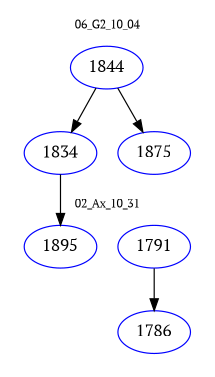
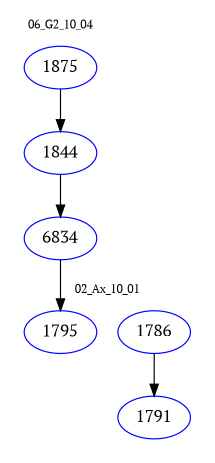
  digraph {
    fontname="PT Serif"
    node [color=blue fontname="PT Serif"]
    edge [color=black fontname="PT Serif"]
    n1 [label=1791]
    n2 [label=1786]
-   n3 [label=1895]
+   n3 [label=1795]
    n4 [label=1844]
-   n5 [label=1834]
+   n5 [label=6834]
    n6 [label=1875]
    subgraph cluster_1 {
      color=white
      fontsize=10
-     label="02_Ax_10_31"
+     label="02_Ax_10_01"
      n1
      n2
      n3
    }
    subgraph cluster_2 {
      color=white
      fontsize=10
      label="06_G2_10_04"
      n4
      n5
      n6
    }
-   n1 -> n2
+   n2 -> n1
    n4 -> n5
-   n4 -> n6
+   n6 -> n4
    n5 -> n3
  }
